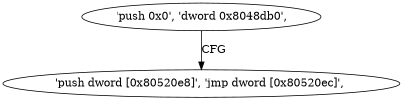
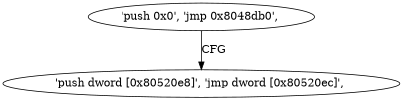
  digraph {
-   n1 [label="'push 0x0', 'dword 0x8048db0',"]
+   n1 [label="'push 0x0', 'jmp 0x8048db0', "]
    n2 [label="'push dword [0x80520e8]', 'jmp dword [0x80520ec]', "]
    n1 -> n2 [label=CFG]
  }
